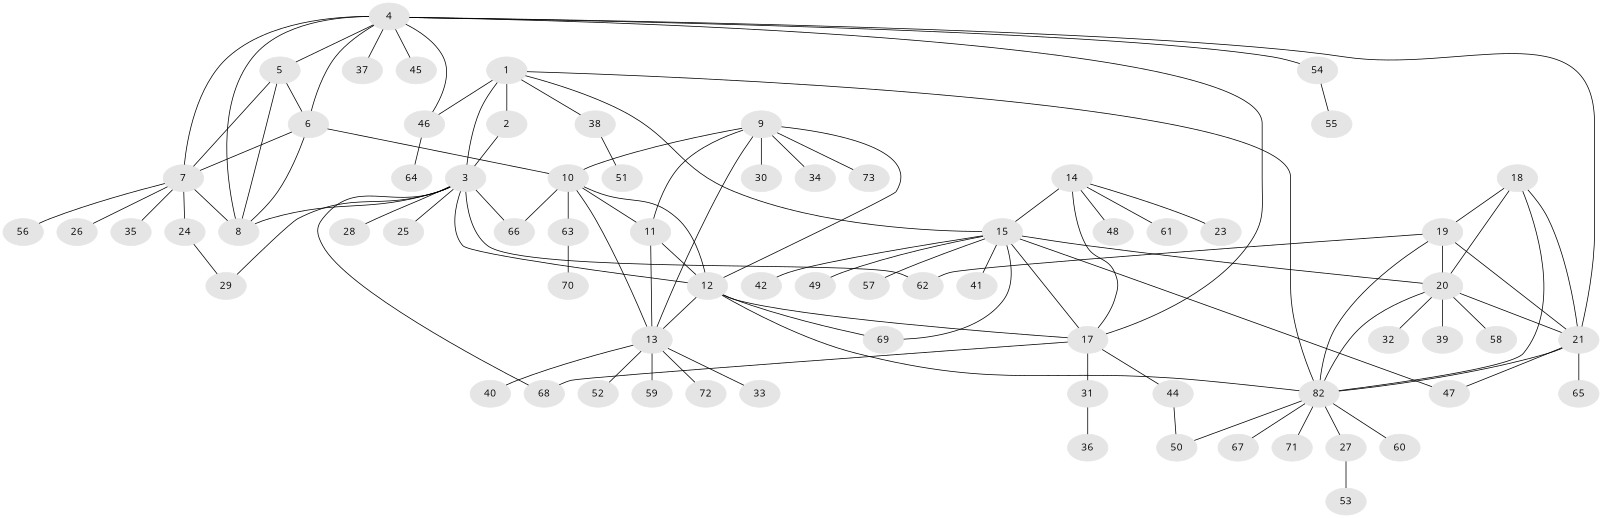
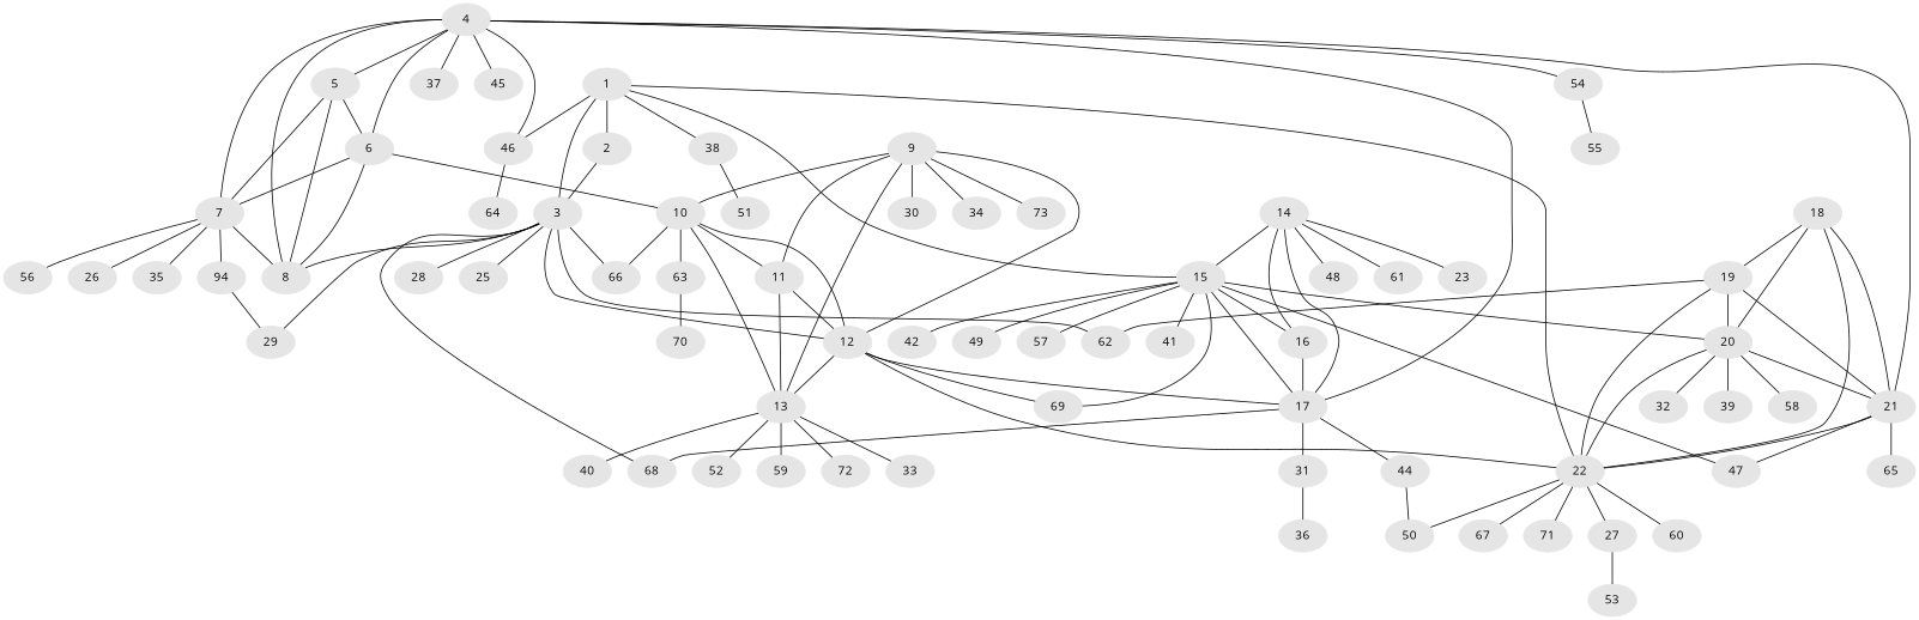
  graph {
    fontname="Open Sans"
    node [color=gray90 fontname="Open Sans" style=filled]
    edge [fontname="Open Sans" weight=1.0]
    1
    2
    3
    15
-   22 [label=82]
+   22
    38
    46
    8
    12
    25
    28
    29
    62
    66
    68
    17
    69
+   16
    20
    41
    42
    47
    49
    57
    27
    50
    60
    67
    71
    51
    64
    13
    4
    5
    6
    7
    21
    37
    45
    54
    10
-   24
+   24 [label=94]
    26
    35
    56
    31
    44
    65
    55
    11
    63
    9
    30
    34
    73
    33
    40
    52
    59
    72
    70
    14
    23
    48
    61
    32
    39
    58
    36
    18
    19
    53
    1 -- 2 [weight=3.0]
    1 -- 3 [weight=3.0]
    1 -- 15
    1 -- 22
    1 -- 38
    1 -- 46
    2 -- 3
    3 -- 8
    3 -- 12
    3 -- 25
    3 -- 28
    3 -- 29
    3 -- 62
    3 -- 66
    3 -- 68
    15 -- 17 [weight=2.0]
    15 -- 69
+   15 -- 16
    15 -- 20
    15 -- 41
    15 -- 42
    15 -- 47
    15 -- 49
    15 -- 57
    22 -- 27
    22 -- 50
    22 -- 60
    22 -- 67
    22 -- 71
    38 -- 51
    46 -- 64
    12 -- 22
    12 -- 17
    12 -- 69
    12 -- 13
    17 -- 68
    17 -- 31
    17 -- 44
+   16 -- 17 [weight=2.0]
    20 -- 22
    20 -- 21
    20 -- 32
    20 -- 39
    20 -- 58
    27 -- 53
    13 -- 33
    13 -- 40
    13 -- 52
    13 -- 59
    13 -- 72
    4 -- 46
    4 -- 8
    4 -- 17
    4 -- 5
    4 -- 6
    4 -- 7
    4 -- 21
    4 -- 37
    4 -- 45
    4 -- 54
    5 -- 8
    5 -- 6
    5 -- 7
    6 -- 8
    6 -- 7
    6 -- 10
    7 -- 8
    7 -- 24
    7 -- 26
    7 -- 35
    7 -- 56
    21 -- 22
    21 -- 47
    21 -- 65
    54 -- 55
    10 -- 12
    10 -- 66
    10 -- 13
    10 -- 11
    10 -- 63
    24 -- 29
    31 -- 36
    44 -- 50
    11 -- 12
    11 -- 13
    63 -- 70
    9 -- 12
    9 -- 13
    9 -- 10
    9 -- 11
    9 -- 30
    9 -- 34
    9 -- 73
    14 -- 15
    14 -- 17 [weight=2.0]
+   14 -- 16
    14 -- 23
    14 -- 48
    14 -- 61
    18 -- 22
    18 -- 20
    18 -- 21
    18 -- 19
    19 -- 22
    19 -- 62
    19 -- 20
    19 -- 21
  }
